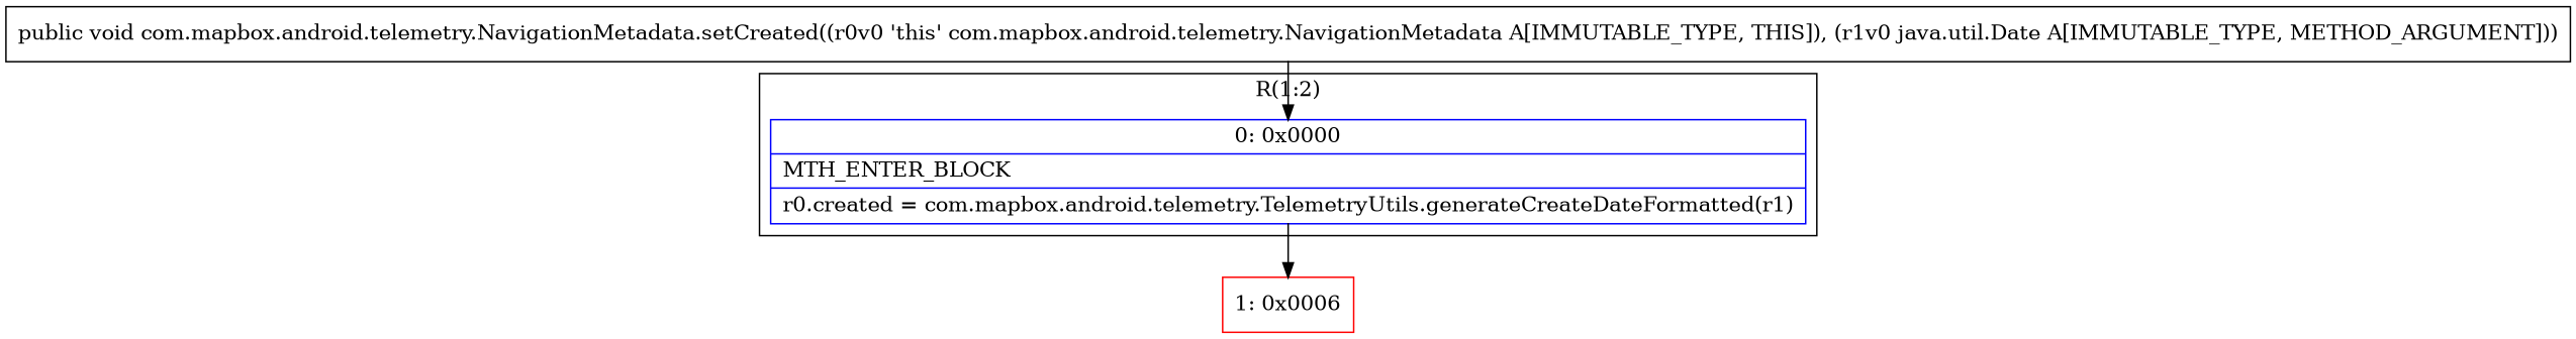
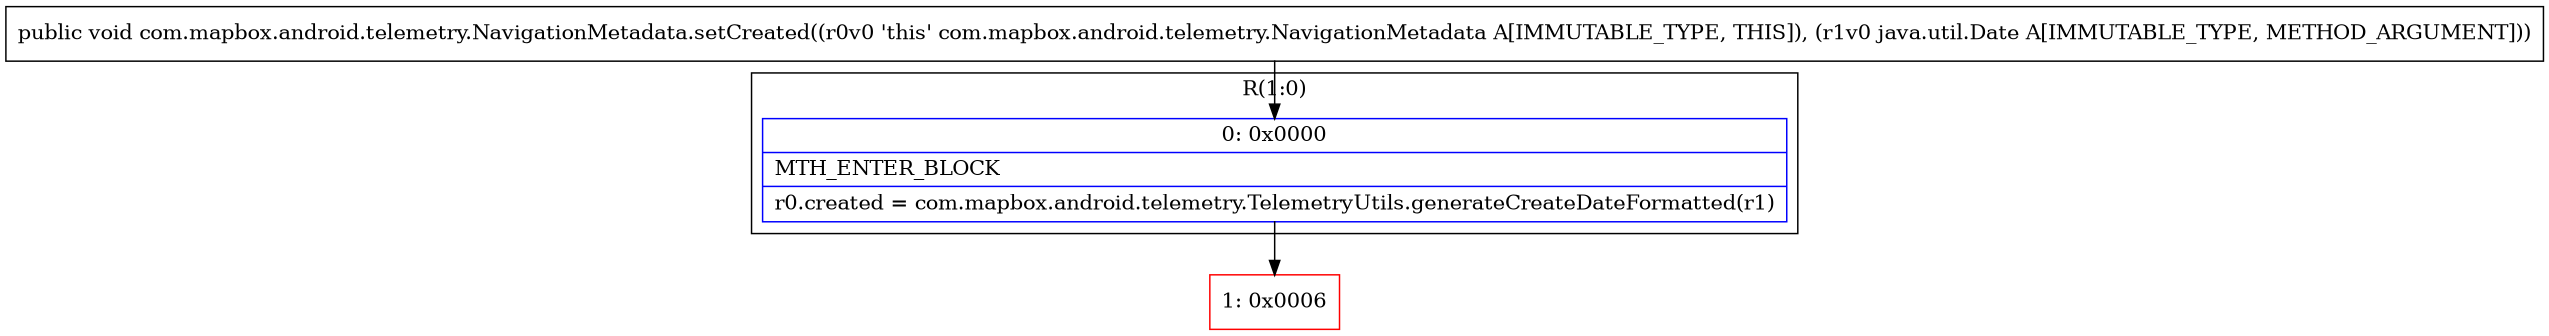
  digraph {
    node [shape=record]
    n1 [color=blue label="{0\:\ 0x0000|MTH_ENTER_BLOCK\l|r0.created = com.mapbox.android.telemetry.TelemetryUtils.generateCreateDateFormatted(r1)\l}"]
    n2 [color=red label="{1\:\ 0x0006}"]
    n3 [label="{public void com.mapbox.android.telemetry.NavigationMetadata.setCreated((r0v0 'this' com.mapbox.android.telemetry.NavigationMetadata A[IMMUTABLE_TYPE, THIS]), (r1v0 java.util.Date A[IMMUTABLE_TYPE, METHOD_ARGUMENT])) }"]
    subgraph cluster_1 {
-     label="R(1:2)"
+     label="R(1:0)"
      n1
    }
    n1 -> n2
    n3 -> n1
  }
